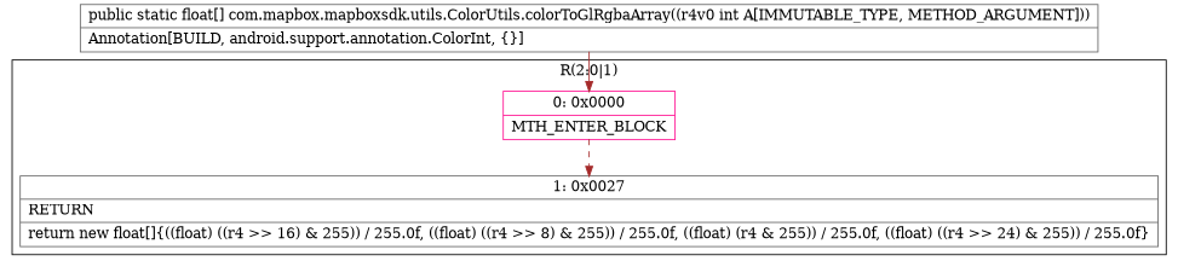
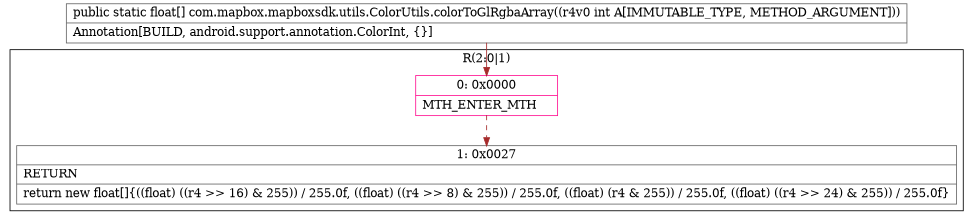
  digraph {
    node [color=gray40 shape=record]
    edge [color=brown]
-   n1 [color=deeppink label="{0\:\ 0x0000|MTH_ENTER_BLOCK\l}"]
+   n1 [color=deeppink label="{0\:\ 0x0000|MTH_ENTER_MTH\l}"]
    n2 [label="{1\:\ 0x0027|RETURN\l|return new float[]\{((float) ((r4 \>\> 16) & 255)) \/ 255.0f, ((float) ((r4 \>\> 8) & 255)) \/ 255.0f, ((float) (r4 & 255)) \/ 255.0f, ((float) ((r4 \>\> 24) & 255)) \/ 255.0f\}\l}"]
    n3 [label="{public static float[] com.mapbox.mapboxsdk.utils.ColorUtils.colorToGlRgbaArray((r4v0 int A[IMMUTABLE_TYPE, METHOD_ARGUMENT]))  | Annotation[BUILD, android.support.annotation.ColorInt, \{\}]\l}"]
    subgraph cluster_1 {
      label="R(2:0|1)"
      n1
      n2
    }
    n1 -> n2 [style=dashed]
    n3 -> n1 [style=solid]
  }
